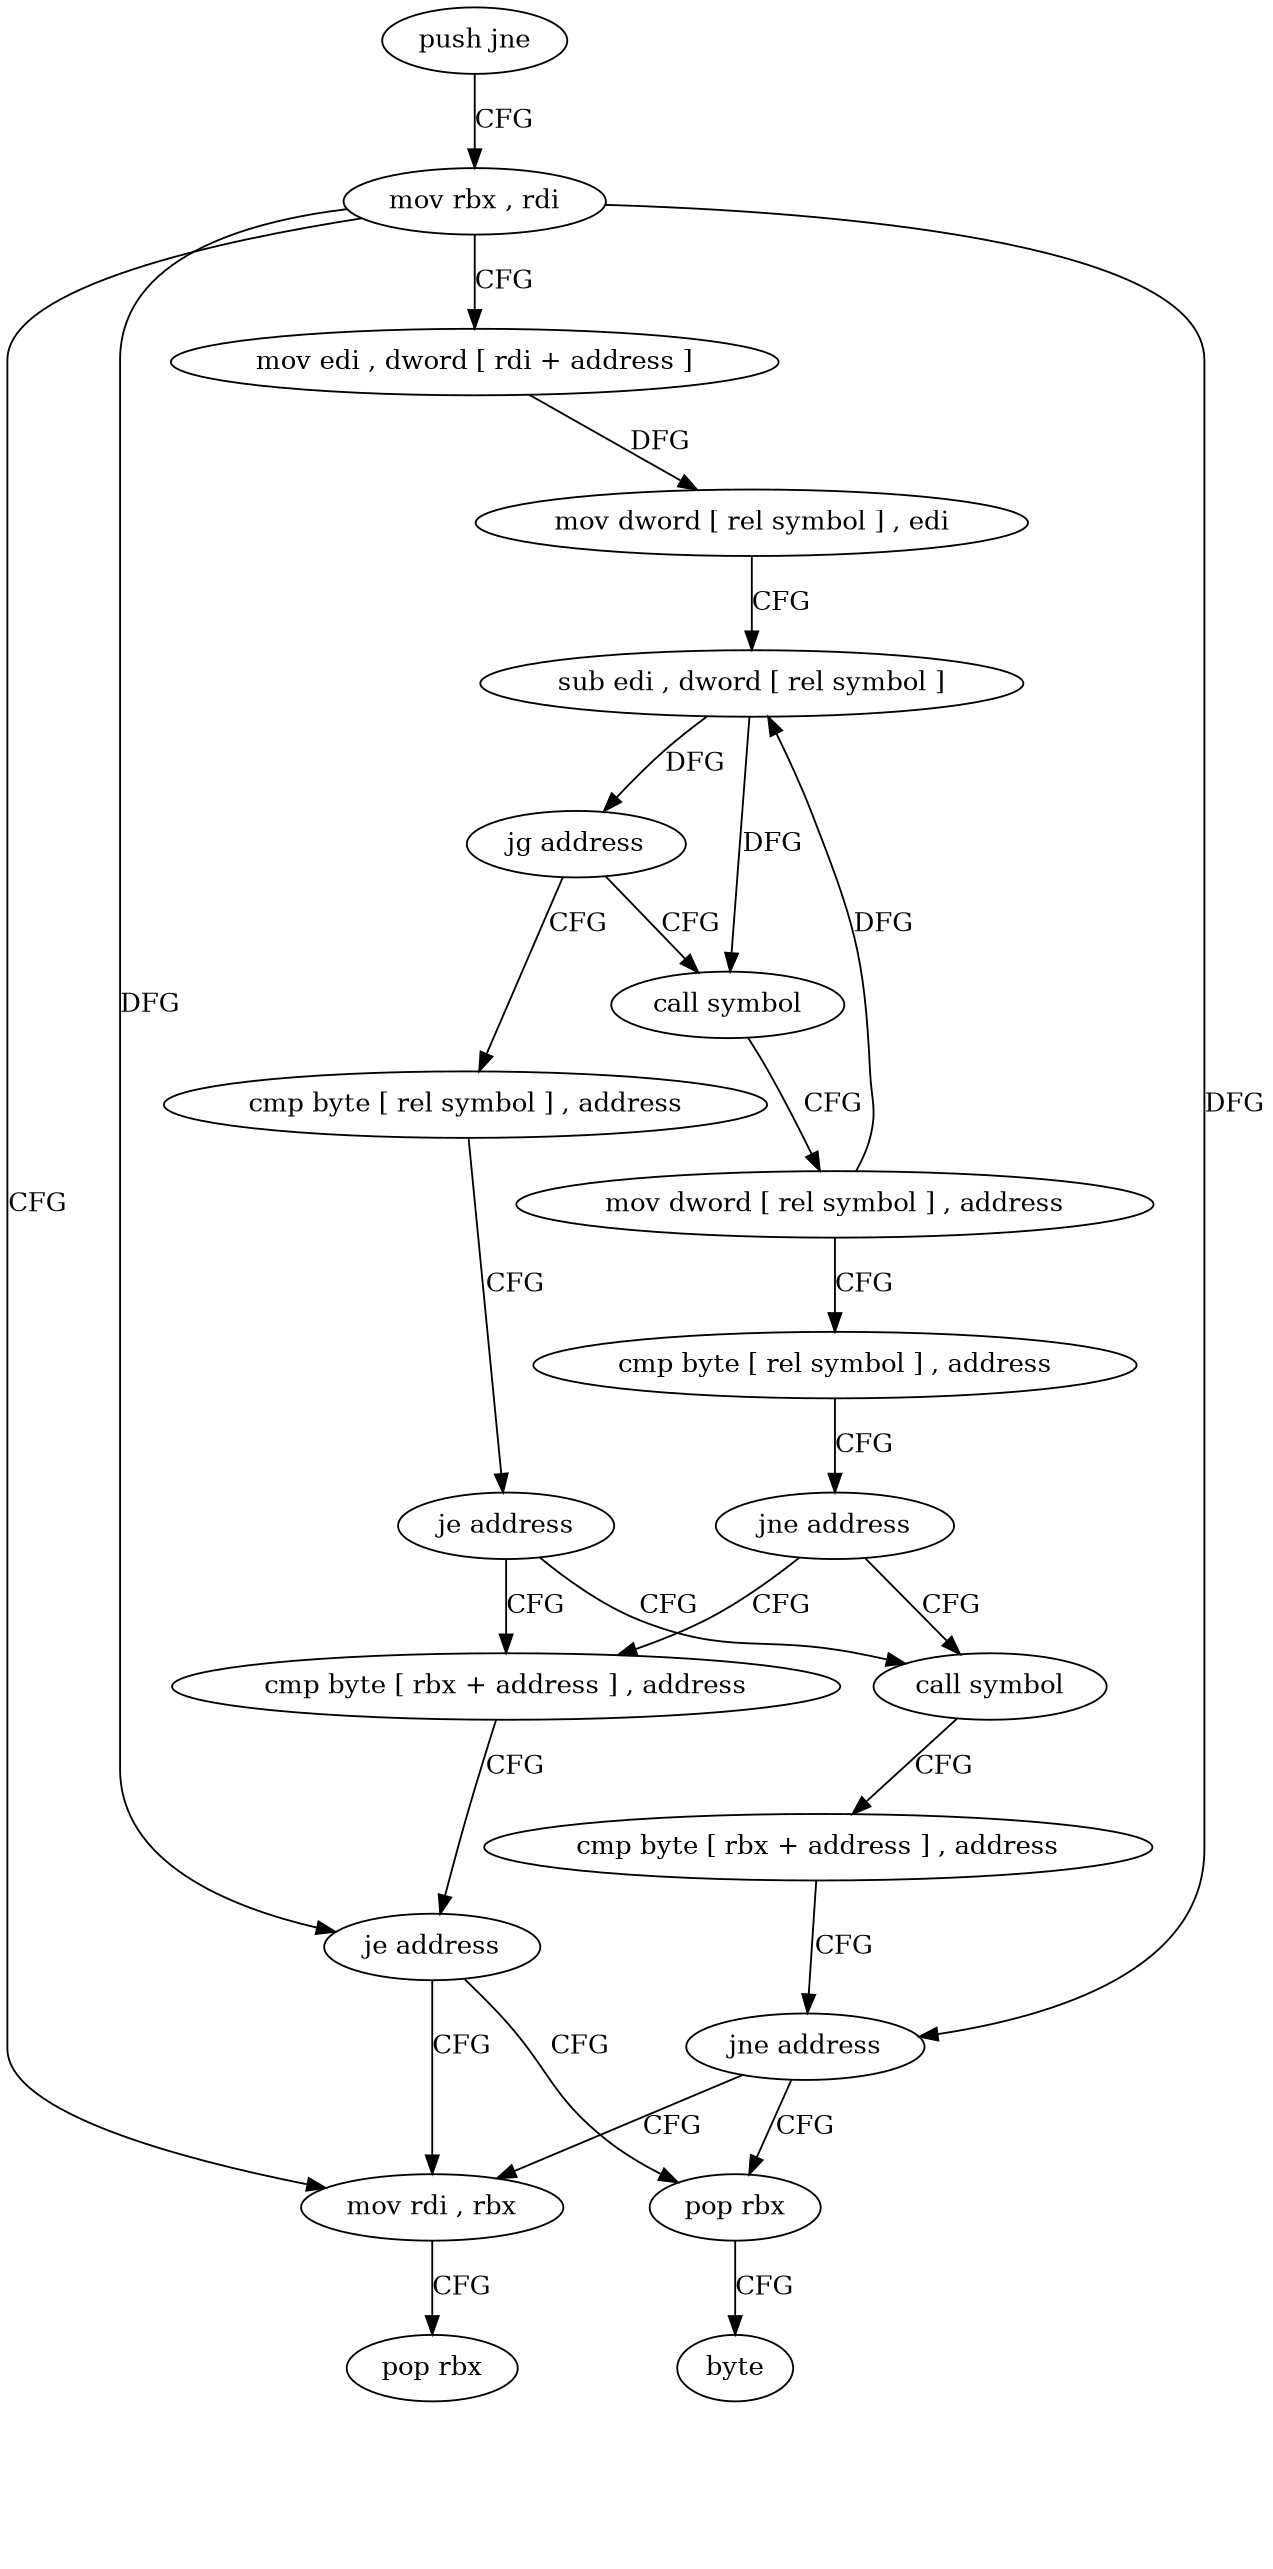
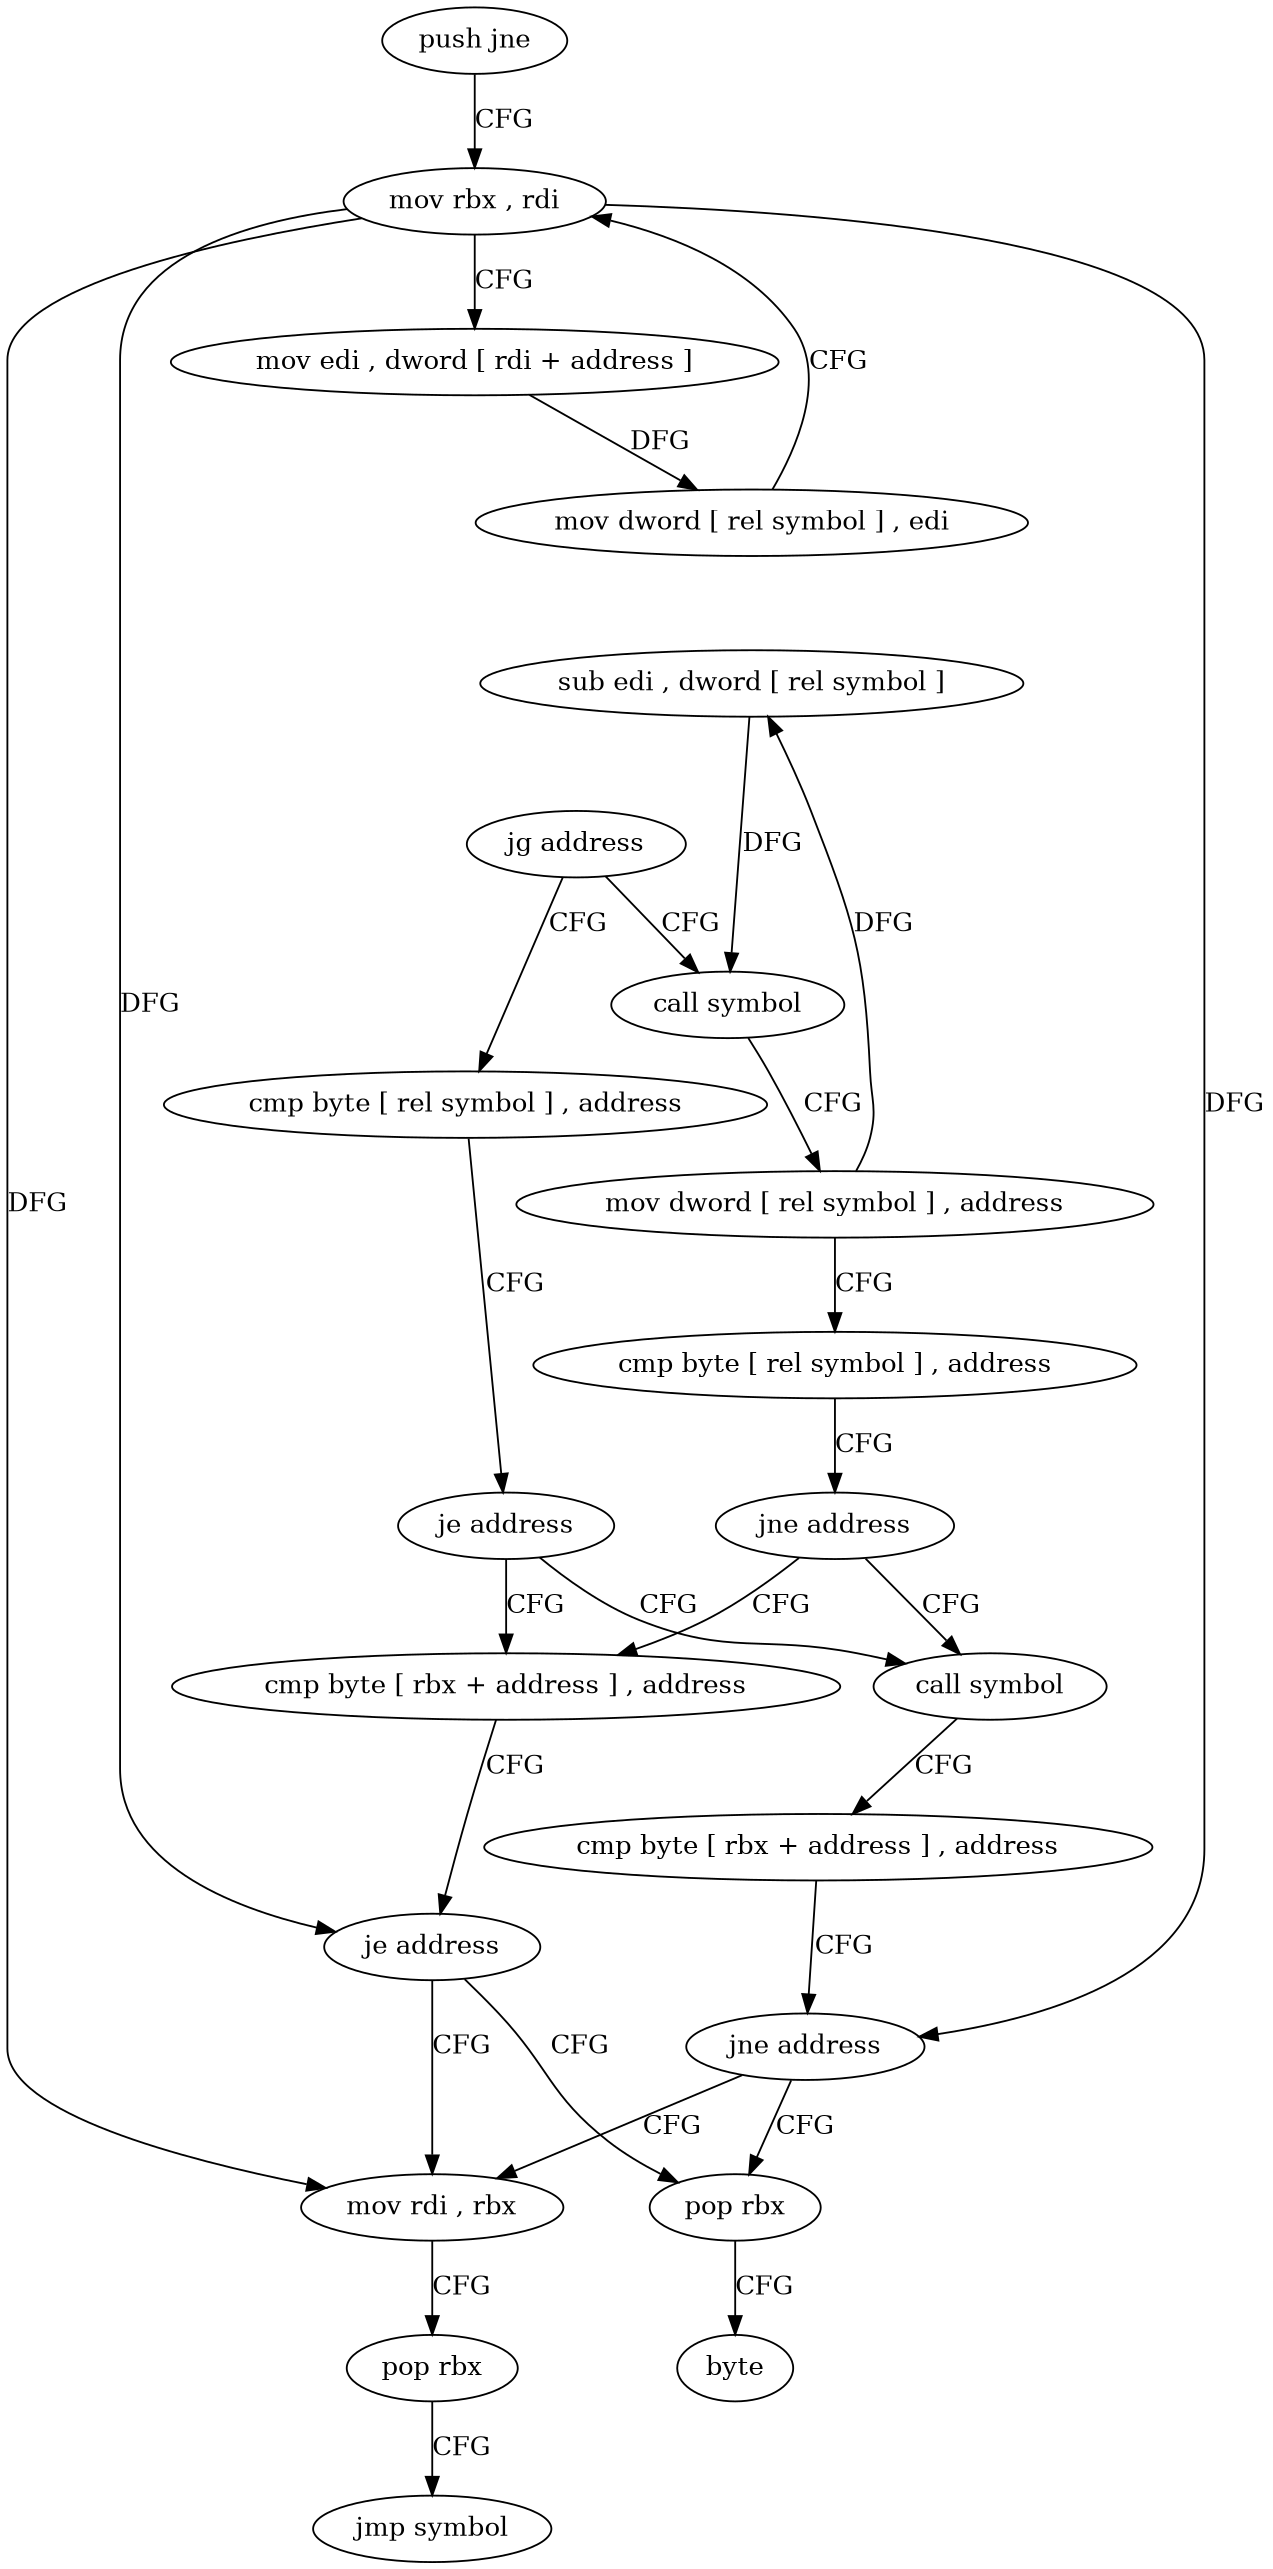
  digraph {
    n1 [label="push jne"]
    n2 [label="mov rbx , rdi"]
    n3 [label="mov edi , dword [ rdi + address ]"]
    n4 [label="je address"]
    n5 [label="mov rdi , rbx"]
    n6 [label="jne address"]
    n7 [label="mov dword [ rel symbol ] , edi"]
    n8 [label="pop rbx"]
    n9 [label="pop rbx"]
    n10 [label="sub edi , dword [ rel symbol ]"]
    n11 [label="jg address"]
    n12 [label="call symbol"]
    n13 [label="cmp byte [ rel symbol ] , address"]
    n14 [label="mov dword [ rel symbol ] , address"]
    n15 [label="je address"]
    n16 [label="cmp byte [ rel symbol ] , address"]
    n17 [label="cmp byte [ rbx + address ] , address"]
    n18 [label="call symbol"]
    n19 [label="jne address"]
    n20 [label="cmp byte [ rbx + address ] , address"]
    n21 [label=byte]
+   n22 [label="jmp symbol"]
    n1 -> n2 [label=CFG]
    n2 -> n3 [label=CFG]
    n2 -> n4 [label=DFG]
-   n2 -> n5 [label=CFG]
+   n2 -> n5 [label=DFG]
    n2 -> n6 [label=DFG]
    n3 -> n7 [label=DFG]
    n4 -> n5 [label=CFG]
    n4 -> n8 [label=CFG]
    n5 -> n9 [label=CFG]
    n6 -> n5 [label=CFG]
    n6 -> n8 [label=CFG]
-   n7 -> n10 [label=CFG]
+   n7 -> n2 [label=CFG]
    n8 -> n21 [label=CFG]
-   n10 -> n11 [label=DFG]
+   n9 -> n22 [label=CFG]
    n10 -> n12 [label=DFG]
    n11 -> n12 [label=CFG]
    n11 -> n13 [label=CFG]
    n12 -> n14 [label=CFG]
    n13 -> n15 [label=CFG]
    n14 -> n10 [label=DFG]
    n14 -> n16 [label=CFG]
    n15 -> n17 [label=CFG]
    n15 -> n18 [label=CFG]
    n16 -> n19 [label=CFG]
    n17 -> n4 [label=CFG]
    n18 -> n20 [label=CFG]
    n19 -> n17 [label=CFG]
    n19 -> n18 [label=CFG]
    n20 -> n6 [label=CFG]
  }
